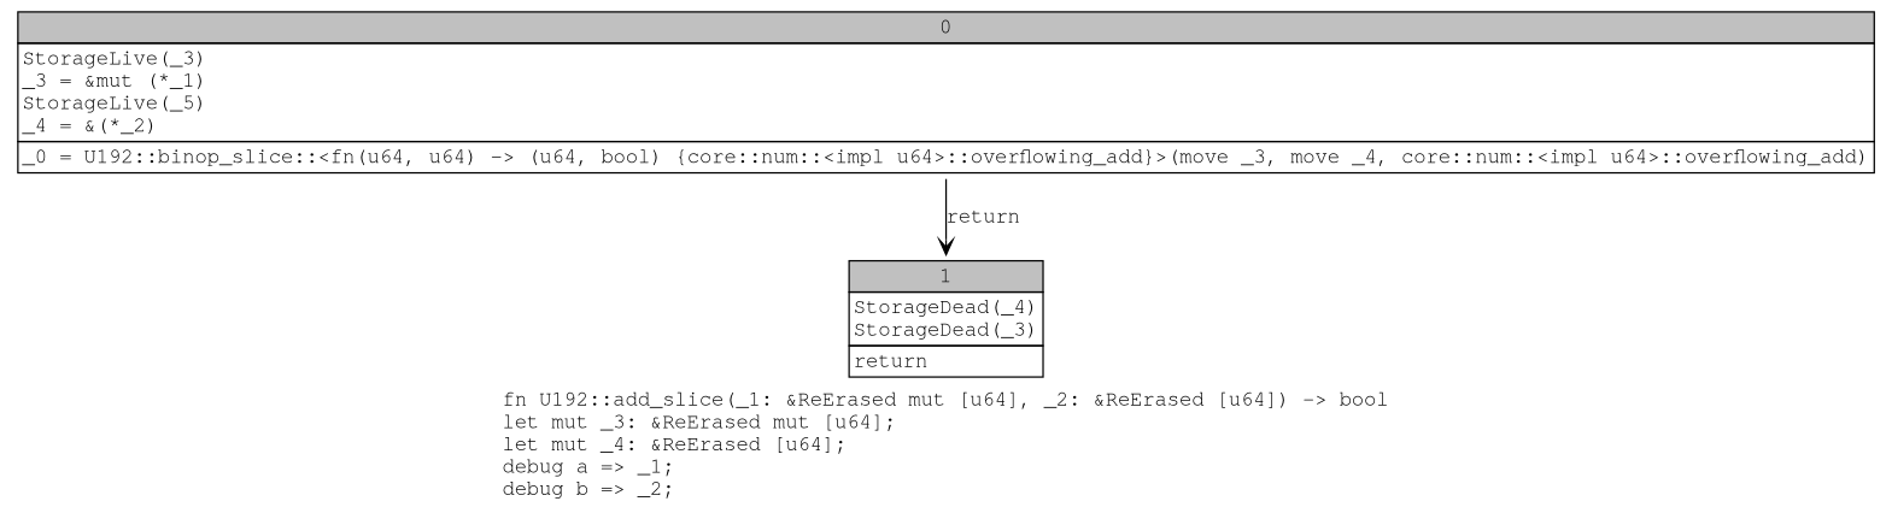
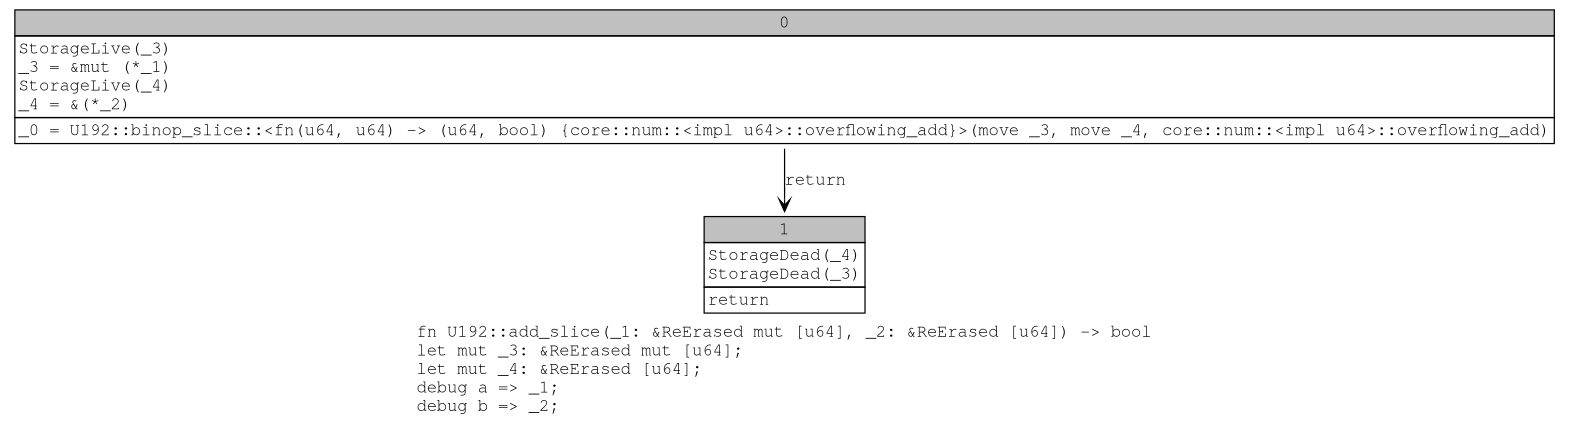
  digraph {
    fontname="Courier, monospace"
    label=<fn U192::add_slice(_1: &amp;ReErased mut [u64], _2: &amp;ReErased [u64]) -&gt; bool<br align="left"/>let mut _3: &amp;ReErased mut [u64];<br align="left"/>let mut _4: &amp;ReErased [u64];<br align="left"/>debug a =&gt; _1;<br align="left"/>debug b =&gt; _2;<br align="left"/>>
    node [fontname="Courier, monospace" shape=none]
-   n1 [label=<<table border="0" cellborder="1" cellspacing="0"><tr><td bgcolor="gray" align="center" colspan="1">0</td></tr><tr><td align="left" balign="left">StorageLive(_3)<br/>_3 = &amp;mut (*_1)<br/>StorageLive(_5)<br/>_4 = &amp;(*_2)<br/></td></tr><tr><td align="left">_0 = U192::binop_slice::&lt;fn(u64, u64) -&gt; (u64, bool) {core::num::&lt;impl u64&gt;::overflowing_add}&gt;(move _3, move _4, core::num::&lt;impl u64&gt;::overflowing_add)</td></tr></table>>]
+   n1 [label=<<table border="0" cellborder="1" cellspacing="0"><tr><td bgcolor="gray" align="center" colspan="1">0</td></tr><tr><td align="left" balign="left">StorageLive(_3)<br/>_3 = &amp;mut (*_1)<br/>StorageLive(_4)<br/>_4 = &amp;(*_2)<br/></td></tr><tr><td align="left">_0 = U192::binop_slice::&lt;fn(u64, u64) -&gt; (u64, bool) {core::num::&lt;impl u64&gt;::overflowing_add}&gt;(move _3, move _4, core::num::&lt;impl u64&gt;::overflowing_add)</td></tr></table>>]
    n2 [label=<<table border="0" cellborder="1" cellspacing="0"><tr><td bgcolor="gray" align="center" colspan="1">1</td></tr><tr><td align="left" balign="left">StorageDead(_4)<br/>StorageDead(_3)<br/></td></tr><tr><td align="left">return</td></tr></table>>]
    n1 -> n2 [fontname="Courier, monospace" label=return arrowhead=vee]
  }
